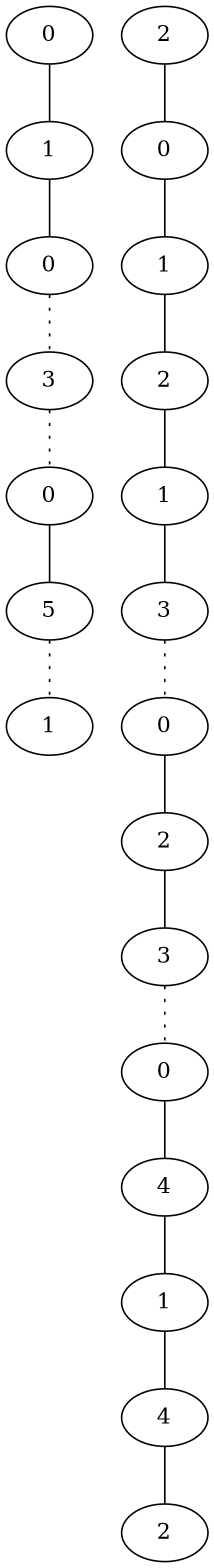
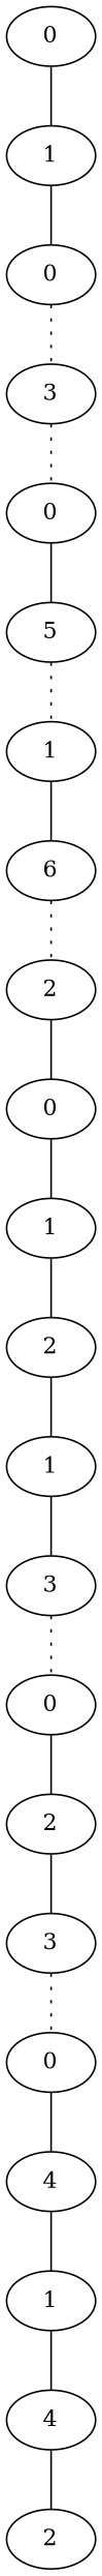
  graph {
    n1 [label=0]
    n2 [label=1]
    n3 [label=0]
    n4 [label=3]
    n5 [label=0]
    n6 [label=5]
    n7 [label=1]
+   n8 [label=6]
    n9 [label=2]
    n10 [label=0]
    n11 [label=1]
    n12 [label=2]
    n13 [label=1]
    n14 [label=3]
    n15 [label=0]
    n16 [label=2]
    n17 [label=3]
    n18 [label=0]
    n19 [label=4]
    n20 [label=1]
    n21 [label=4]
    n22 [label=2]
    n1 -- n2
    n2 -- n3
    n3 -- n4 [style=dotted]
    n4 -- n5 [style=dotted]
    n5 -- n6
    n6 -- n7 [style=dotted]
+   n7 -- n8
+   n8 -- n9 [style=dotted]
    n9 -- n10
    n10 -- n11
    n11 -- n12
    n12 -- n13
    n13 -- n14
    n14 -- n15 [style=dotted]
    n15 -- n16
    n16 -- n17
    n17 -- n18 [style=dotted]
    n18 -- n19
    n19 -- n20
    n20 -- n21
    n21 -- n22
  }
